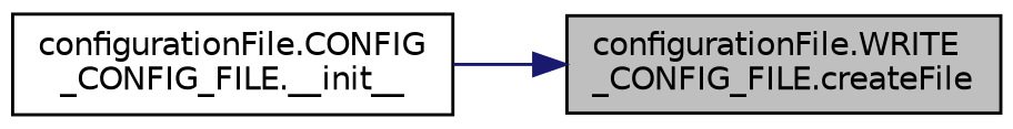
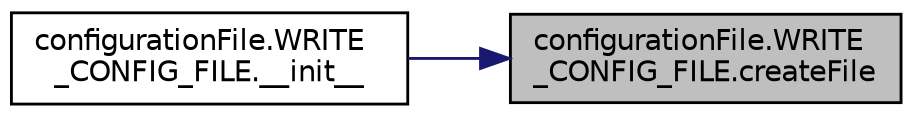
  digraph {
    rankdir=RL
    node [color=black fontname=Helvetica fontsize=10 shape=record style=filled]
    n1 [fillcolor=grey75 fontcolor=black height=0.2 label="configurationFile.WRITE\l_CONFIG_FILE.createFile" width=0.4]
-   n2 [fillcolor=white height=0.2 label="configurationFile.CONFIG\l_CONFIG_FILE.__init__" width=0.4]
+   n2 [fillcolor=white height=0.2 label="configurationFile.WRITE\l_CONFIG_FILE.__init__" width=0.4]
    n1 -> n2 [color=midnightblue dir=back fontname=Helvetica fontsize=10 labelfontname=Helvetica labelfontsize=10 style=solid]
  }
